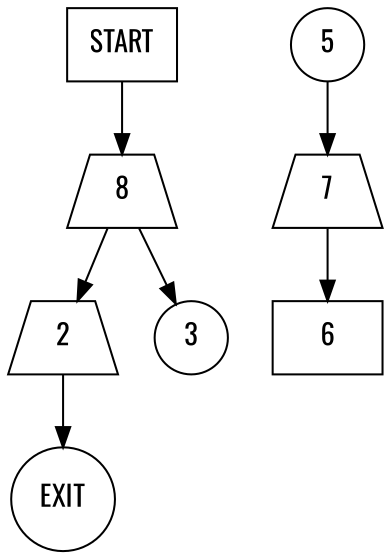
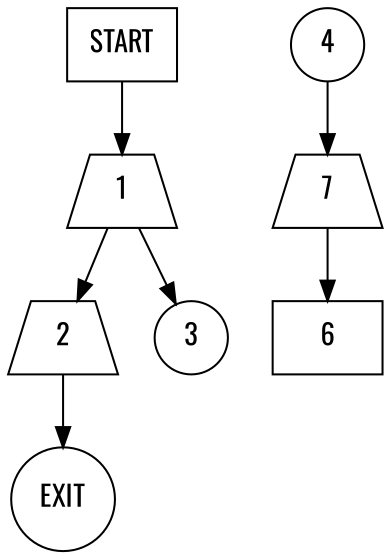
  digraph {
    fontname=Oswald
    node [fontname=Oswald shape=trapezium]
    edge [fontname=Oswald]
    n1 [label=START shape=box]
-   1 [label=8]
+   1
    2
    3 [shape=circle]
    n5 [label=EXIT shape=circle]
    7
-   5 [shape=circle]
+   5 [shape=circle label=4]
    6 [shape=box]
    n1 -> 1
    1 -> 2
    1 -> 3
    2 -> n5
    7 -> 6
    5 -> 7
  }
